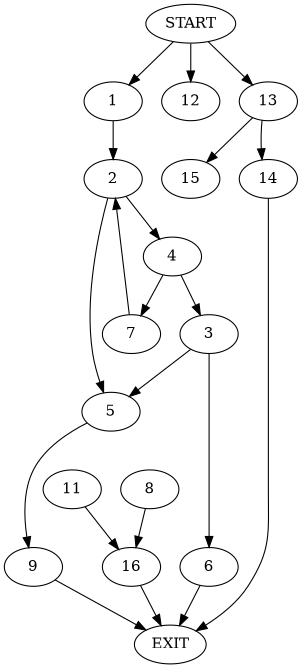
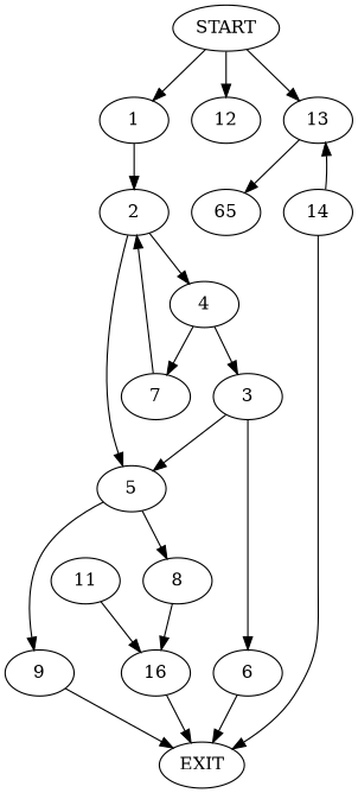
  digraph {
    n1 [label=START]
    1
    12
    13
    2
    14
-   15
+   15 [label=65]
    n8 [label=EXIT]
    4
    5
    3
    6
    7
    8
    9
    n16 [label=16]
    11
    n1 -> 1
    n1 -> 12
    n1 -> 13
    1 -> 2
-   13 -> 14
+   14 -> 13
    13 -> 15
    2 -> 4
    2 -> 5
    14 -> n8
    4 -> 3
    4 -> 7
+   5 -> 8
    5 -> 9
    3 -> 5
    3 -> 6
    6 -> n8
    7 -> 2
    8 -> n16
    9 -> n8
    n16 -> n8
    11 -> n16
  }
